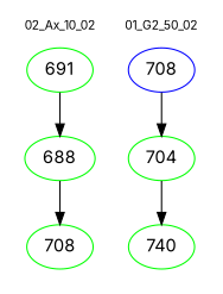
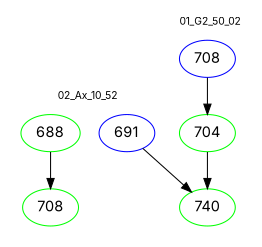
  digraph {
    fontname=Inter
    node [color=green fontname=Inter]
    edge [color=black fontname=Inter]
-   n1 [label=691]
+   n1 [color=blue label=691]
    n2 [label=688]
    n3 [label=708]
    n4 [color=blue label=708]
    n5 [label=704]
    n6 [label=740]
    subgraph cluster_1 {
      color=white
      fontsize=10
-     label="02_Ax_10_02"
+     label="02_Ax_10_52"
      n1
      n2
      n3
    }
    subgraph cluster_2 {
      color=white
      fontsize=10
      label="01_G2_50_02"
      n4
      n5
      n6
    }
-   n1 -> n2
+   n1 -> n6
    n2 -> n3
    n4 -> n5
    n5 -> n6
  }
